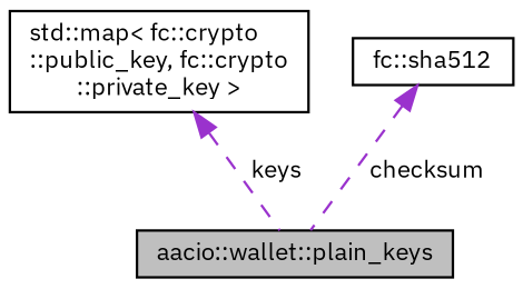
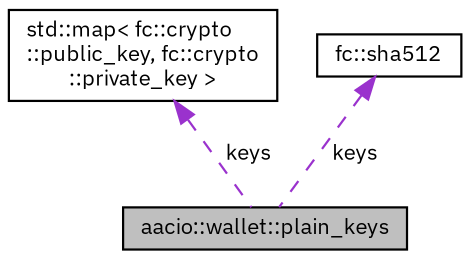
  digraph {
    fontname="IBM Plex Sans"
    node [color=black fillcolor=white fontname="IBM Plex Sans" fontsize=10 shape=record style=filled]
    edge [color=darkorchid3 dir=back fontname="IBM Plex Sans" fontsize=10 labelfontname=Helvetica labelfontsize=10 style=dashed]
    n1 [fillcolor=grey75 fontcolor=black height=0.2 label="aacio::wallet::plain_keys" width=0.4]
    n2 [height=0.2 label="std::map\< fc::crypto\l::public_key, fc::crypto\l::private_key \>" width=0.4]
    n3 [height=0.2 label="fc::sha512" width=0.4]
    n2 -> n1 [label=" keys"]
-   n3 -> n1 [label=" checksum"]
+   n3 -> n1 [label=" keys"]
  }
